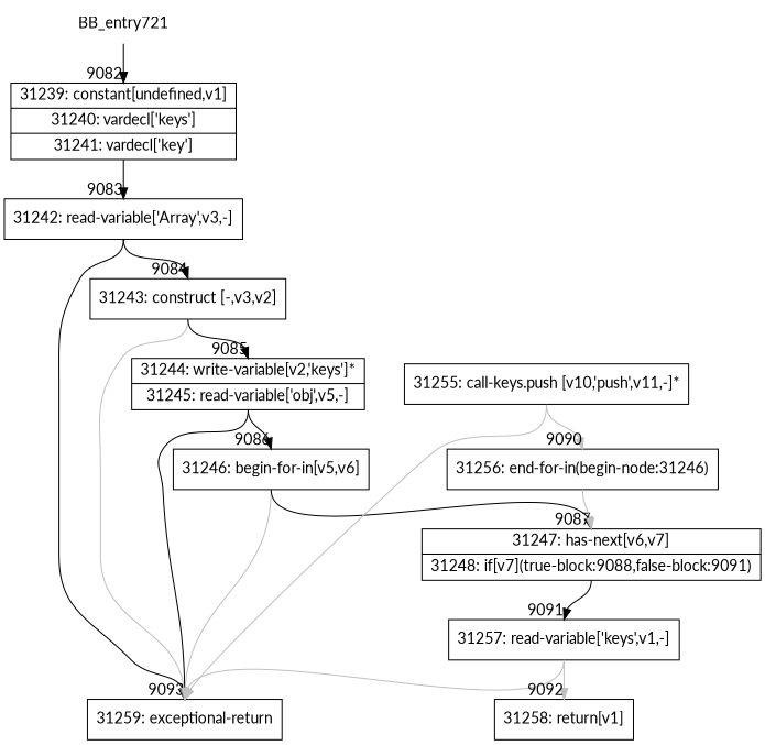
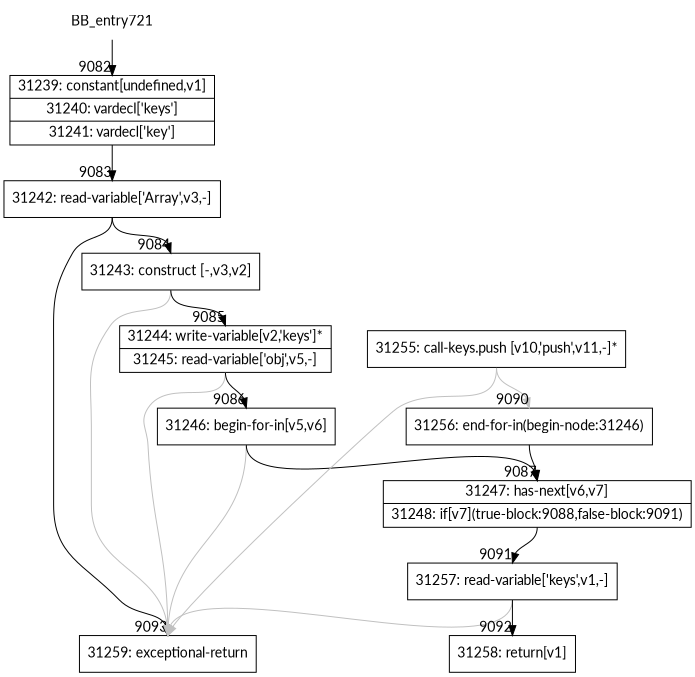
  digraph {
    fontname=Lato
    rankdir=TD
    node [fontname=Lato shape=record]
    edge [fontname=Lato headport=n tailport=s]
    n1 [label=BB_entry721 shape=none]
    n2 [label="{31239: constant[undefined,v1]|31240: vardecl['keys']|31241: vardecl['key']}"]
    n3 [label="{31242: read-variable['Array',v3,-]}"]
    n4 [label="{31243: construct [-,v3,v2]}"]
    n5 [label="{31259: exceptional-return}"]
    n6 [label="{31244: write-variable[v2,'keys']*|31245: read-variable['obj',v5,-]}"]
    n7 [label="{31246: begin-for-in[v5,v6]}"]
    n8 [label="{31247: has-next[v6,v7]|31248: if[v7](true-block:9088,false-block:9091)}"]
    n9 [label="{31257: read-variable['keys',v1,-]}"]
    n10 [label="{31258: return[v1]}"]
    n11 [label="{31255: call-keys.push [v10,'push',v11,-]*}"]
    n12 [label="{31256: end-for-in(begin-node:31246)}"]
    n1 -> n2 [headlabel="    9082"]
    n2 -> n3 [headlabel="      9083"]
    n3 -> n4 [headlabel="      9084"]
    n3 -> n5 [color=black headlabel="      9093"]
    n4 -> n5 [color=gray]
    n4 -> n6 [headlabel="      9085"]
-   n6 -> n5 [color=black]
+   n6 -> n5 [color=gray]
    n6 -> n7 [headlabel="      9086"]
    n7 -> n5 [color=gray]
    n7 -> n8 [headlabel="      9087"]
    n8 -> n9 [headlabel="      9091"]
    n9 -> n5 [color=gray]
-   n9 -> n10 [headlabel="      9092" color=gray]
+   n9 -> n10 [headlabel="      9092"]
    n11 -> n5 [color=gray]
    n11 -> n12 [color=gray headlabel="      9090"]
-   n12 -> n8 [color=gray]
+   n12 -> n8
  }
